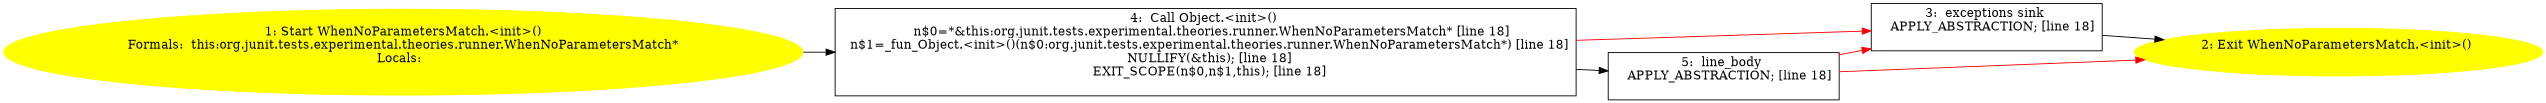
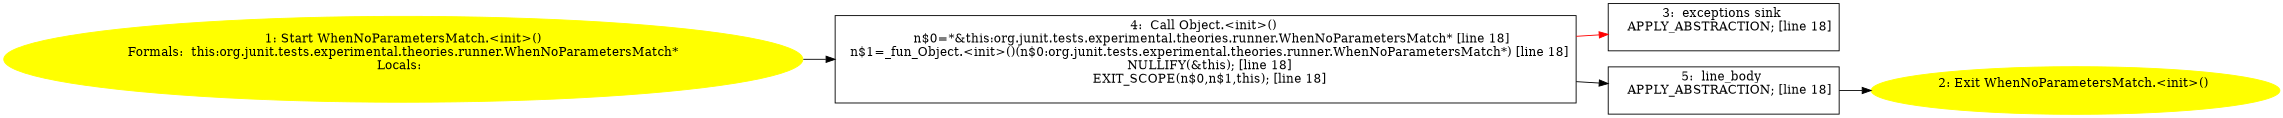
  digraph {
    rankdir=LR
    node [shape=box]
    n1 [color=yellow label="1: Start WhenNoParametersMatch.<init>()\nFormals:  this:org.junit.tests.experimental.theories.runner.WhenNoParametersMatch*\nLocals:  \n  " style=filled shape=""]
    n2 [label="4:  Call Object.<init>() \n   n$0=*&this:org.junit.tests.experimental.theories.runner.WhenNoParametersMatch* [line 18]\n  n$1=_fun_Object.<init>()(n$0:org.junit.tests.experimental.theories.runner.WhenNoParametersMatch*) [line 18]\n  NULLIFY(&this); [line 18]\n  EXIT_SCOPE(n$0,n$1,this); [line 18]\n "]
    n3 [label="3:  exceptions sink \n   APPLY_ABSTRACTION; [line 18]\n "]
    n4 [label="5:  line_body \n   APPLY_ABSTRACTION; [line 18]\n "]
    n5 [color=yellow label="2: Exit WhenNoParametersMatch.<init>() \n  " style=filled shape=""]
    n1 -> n2
    n2 -> n3 [color=red]
    n2 -> n4
-   n3 -> n5
-   n4 -> n3 [color=red]
-   n4 -> n5 [color=red]
+   n4 -> n5
  }
